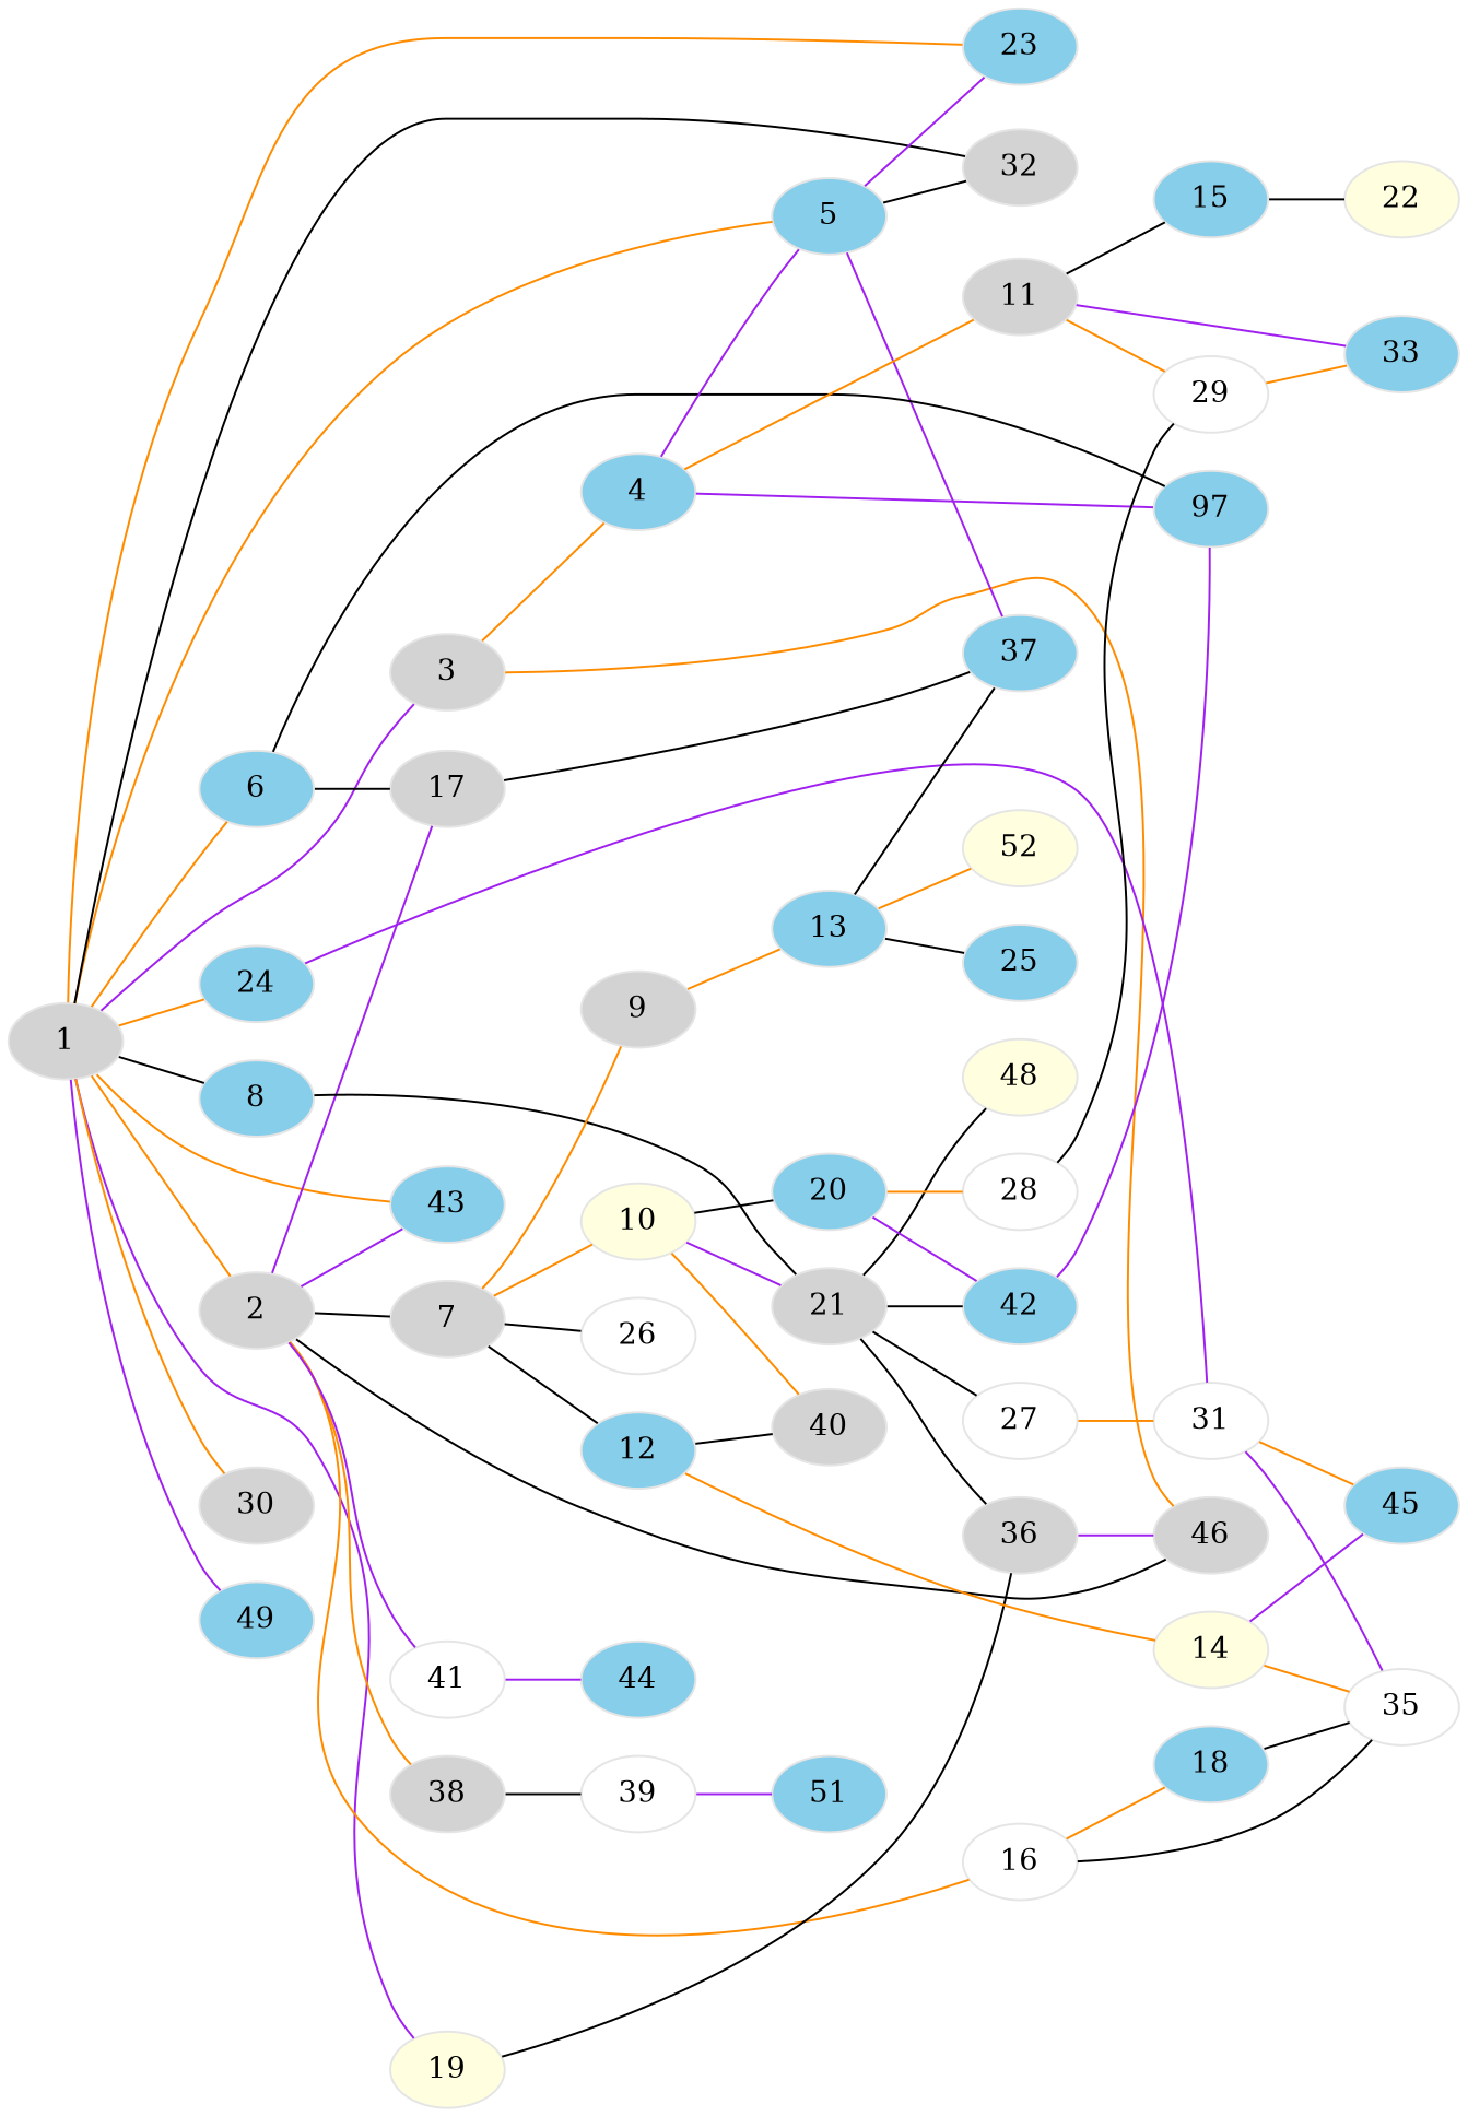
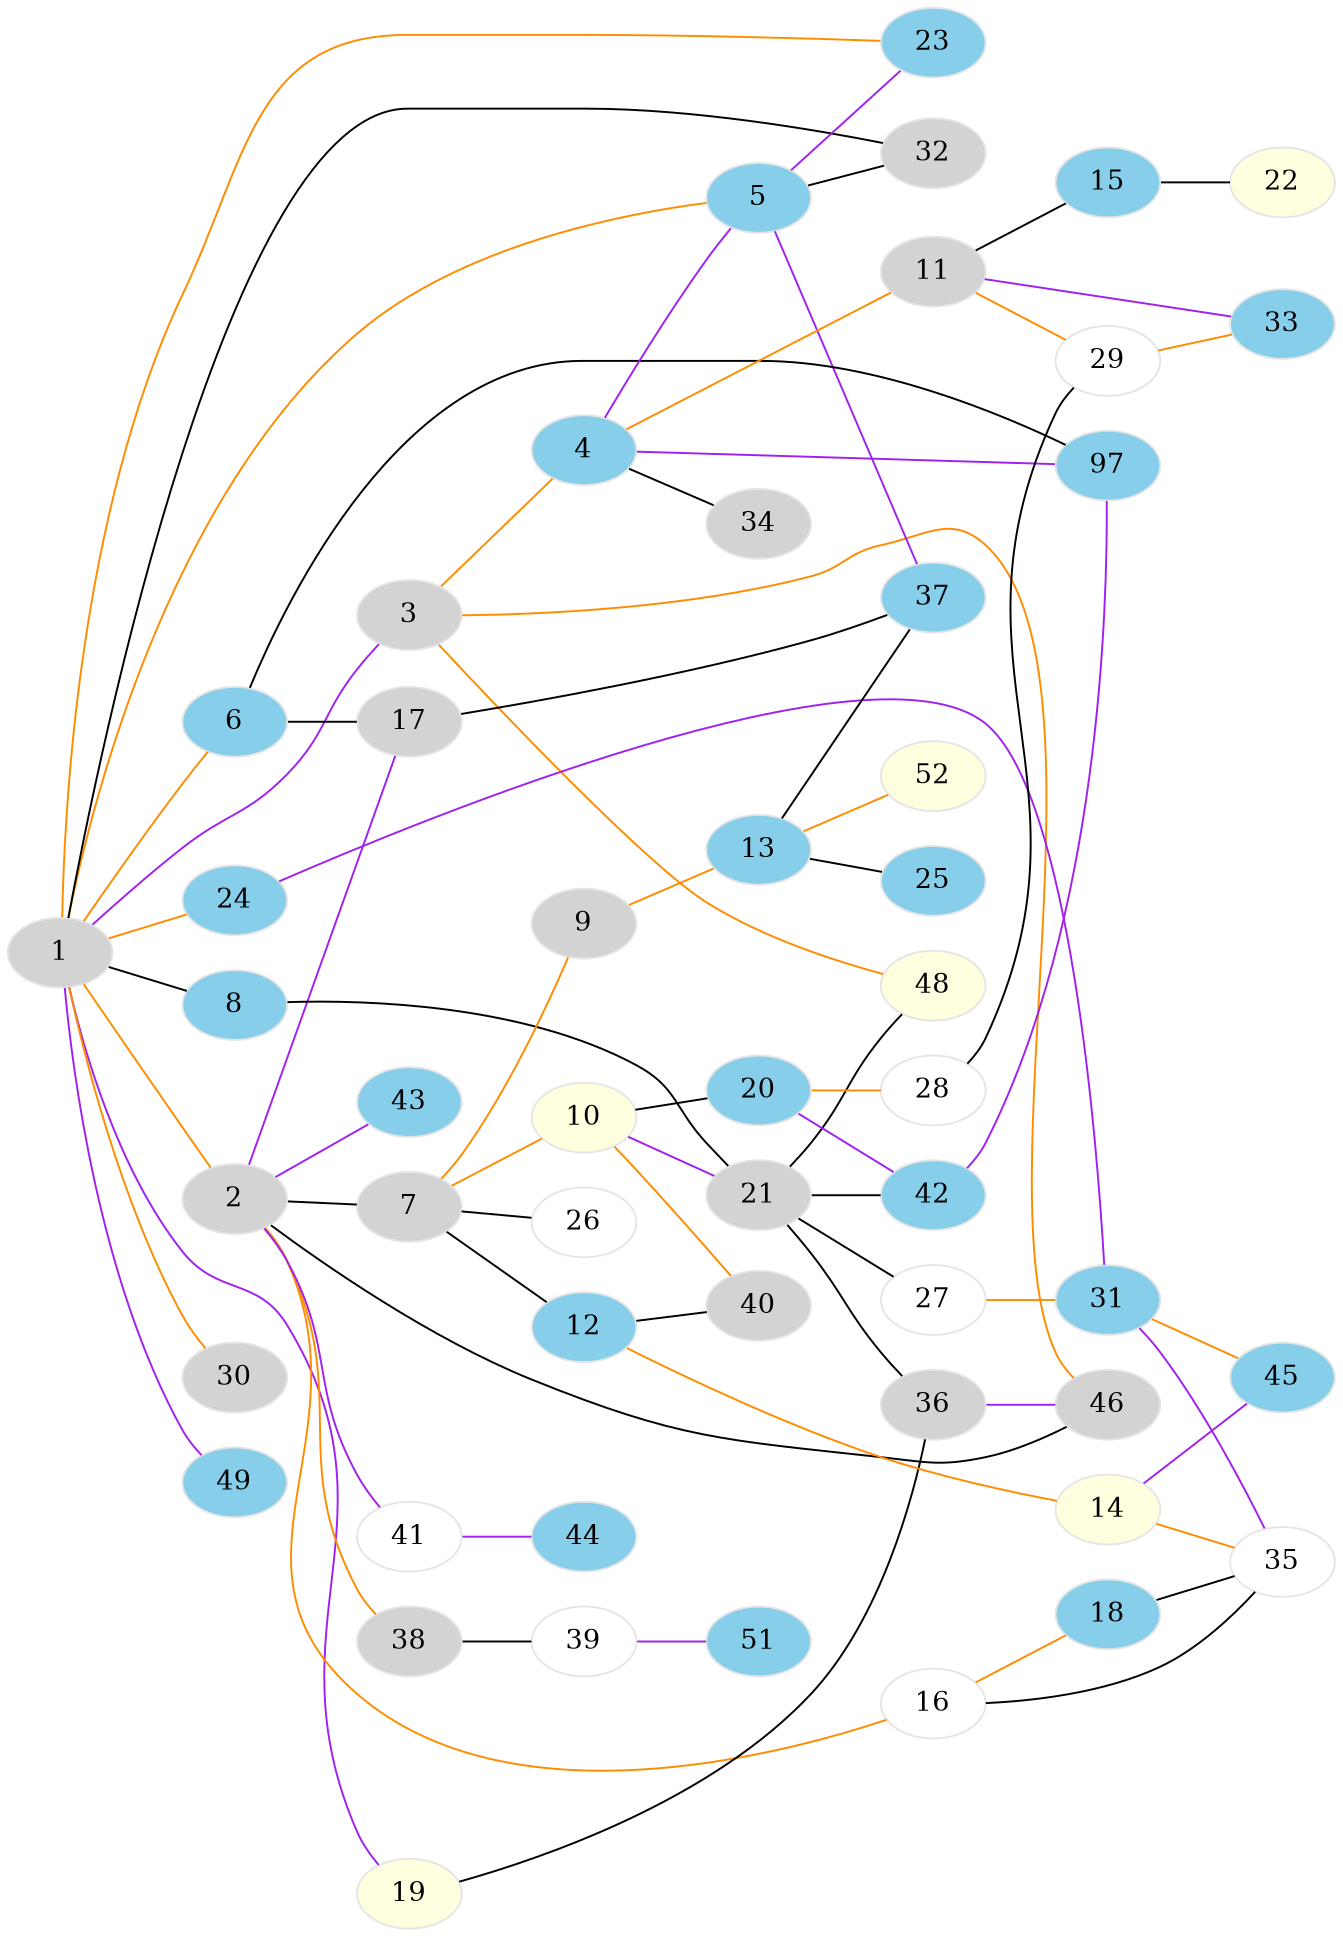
  graph {
    rankdir=LR
    node [color=gray90 fillcolor=skyblue style=filled]
    edge [color=black]
    1 [fillcolor=lightgrey]
    2 [fillcolor=lightgrey]
    3 [fillcolor=lightgrey]
    5
    6
    8
    19 [fillcolor=lightyellow]
    23
    24
    30 [fillcolor=lightgrey]
    32 [fillcolor=lightgrey]
    43
    49
    7 [fillcolor=lightgrey]
    16 [fillcolor=white]
    17 [fillcolor=lightgrey]
    38 [fillcolor=lightgrey]
    41 [fillcolor=white]
    46 [fillcolor=lightgrey]
    4
    48 [fillcolor=lightyellow]
    37
    n23 [label=97]
    21 [fillcolor=lightgrey]
    36 [fillcolor=lightgrey]
-   31 [fillcolor=white]
+   31
    9 [fillcolor=lightgrey]
    10 [fillcolor=lightyellow]
    12
    26 [fillcolor=white]
    35 [fillcolor=white]
    18
    39 [fillcolor=white]
    44
    11 [fillcolor=lightgrey]
+   34 [fillcolor=lightgrey]
    15
    29 [fillcolor=white]
    33
    13
    20
    40 [fillcolor=lightgrey]
    14 [fillcolor=lightyellow]
    42
    27 [fillcolor=white]
    25
    52 [fillcolor=lightyellow]
    28 [fillcolor=white]
    22 [fillcolor=lightyellow]
    45
    51
    1 -- 2 [color=darkorange]
    1 -- 3 [color=purple]
    1 -- 5 [color=darkorange]
    1 -- 6 [color=darkorange]
    1 -- 8
    1 -- 19 [color=purple]
    1 -- 23 [color=darkorange]
    1 -- 24 [color=darkorange]
    1 -- 30 [color=darkorange]
    1 -- 32
-   1 -- 43 [color=darkorange]
    1 -- 49 [color=purple]
    2 -- 43 [color=purple]
    2 -- 7
    2 -- 16 [color=darkorange]
    2 -- 17 [color=purple]
    2 -- 38 [color=darkorange]
    2 -- 41 [color=purple]
    2 -- 46
    3 -- 46 [color=darkorange]
    3 -- 4 [color=darkorange]
+   3 -- 48 [color=darkorange]
    5 -- 23 [color=purple]
    5 -- 32
    5 -- 37 [color=purple]
    6 -- 17
    6 -- n23
    8 -- 21
    19 -- 36
    24 -- 31 [color=purple]
    7 -- 9 [color=darkorange]
    7 -- 10 [color=darkorange]
    7 -- 12
    7 -- 26
    16 -- 35
    16 -- 18 [color=darkorange]
    17 -- 37
    38 -- 39
    41 -- 44 [color=purple]
    4 -- 5 [color=purple]
    4 -- n23 [color=purple]
    4 -- 11 [color=darkorange]
+   4 -- 34
    21 -- 48
    21 -- 36
    21 -- 42
    21 -- 27
    36 -- 46 [color=purple]
    31 -- 35 [color=purple]
    31 -- 45 [color=darkorange]
    9 -- 13 [color=darkorange]
    10 -- 21 [color=purple]
    10 -- 20
    10 -- 40 [color=darkorange]
    12 -- 40
    12 -- 14 [color=darkorange]
    18 -- 35
    39 -- 51 [color=purple]
    11 -- 15
    11 -- 29 [color=darkorange]
    11 -- 33 [color=purple]
    15 -- 22
    29 -- 33 [color=darkorange]
    13 -- 37
    13 -- 25
    13 -- 52 [color=darkorange]
    20 -- 42 [color=purple]
    20 -- 28 [color=darkorange]
    14 -- 35 [color=darkorange]
    14 -- 45 [color=purple]
    42 -- n23 [color=purple]
    27 -- 31 [color=darkorange]
    28 -- 29
  }
